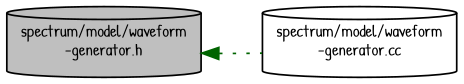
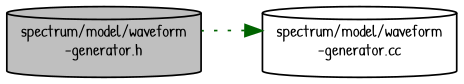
  digraph {
    rankdir=LR
    fontname="Patrick Hand"
    node [color=black fontname="Patrick Hand" fontsize=10 shape=cylinder style=filled]
    n1 [fillcolor=grey75 fontcolor=black height=0.2 label="spectrum/model/waveform\l-generator.h" width=0.4]
    n2 [fillcolor=white height=0.2 label="spectrum/model/waveform\l-generator.cc" width=0.4]
-   n1 -> n2 [color=darkgreen dir=back fontname="Patrick Hand" fontsize=10 labelfontname=Helvetica labelfontsize=10 style=dotted]
+   n2 -> n1 [color=darkgreen dir=back fontname="Patrick Hand" fontsize=10 labelfontname=Helvetica labelfontsize=10 style=dotted]
  }
